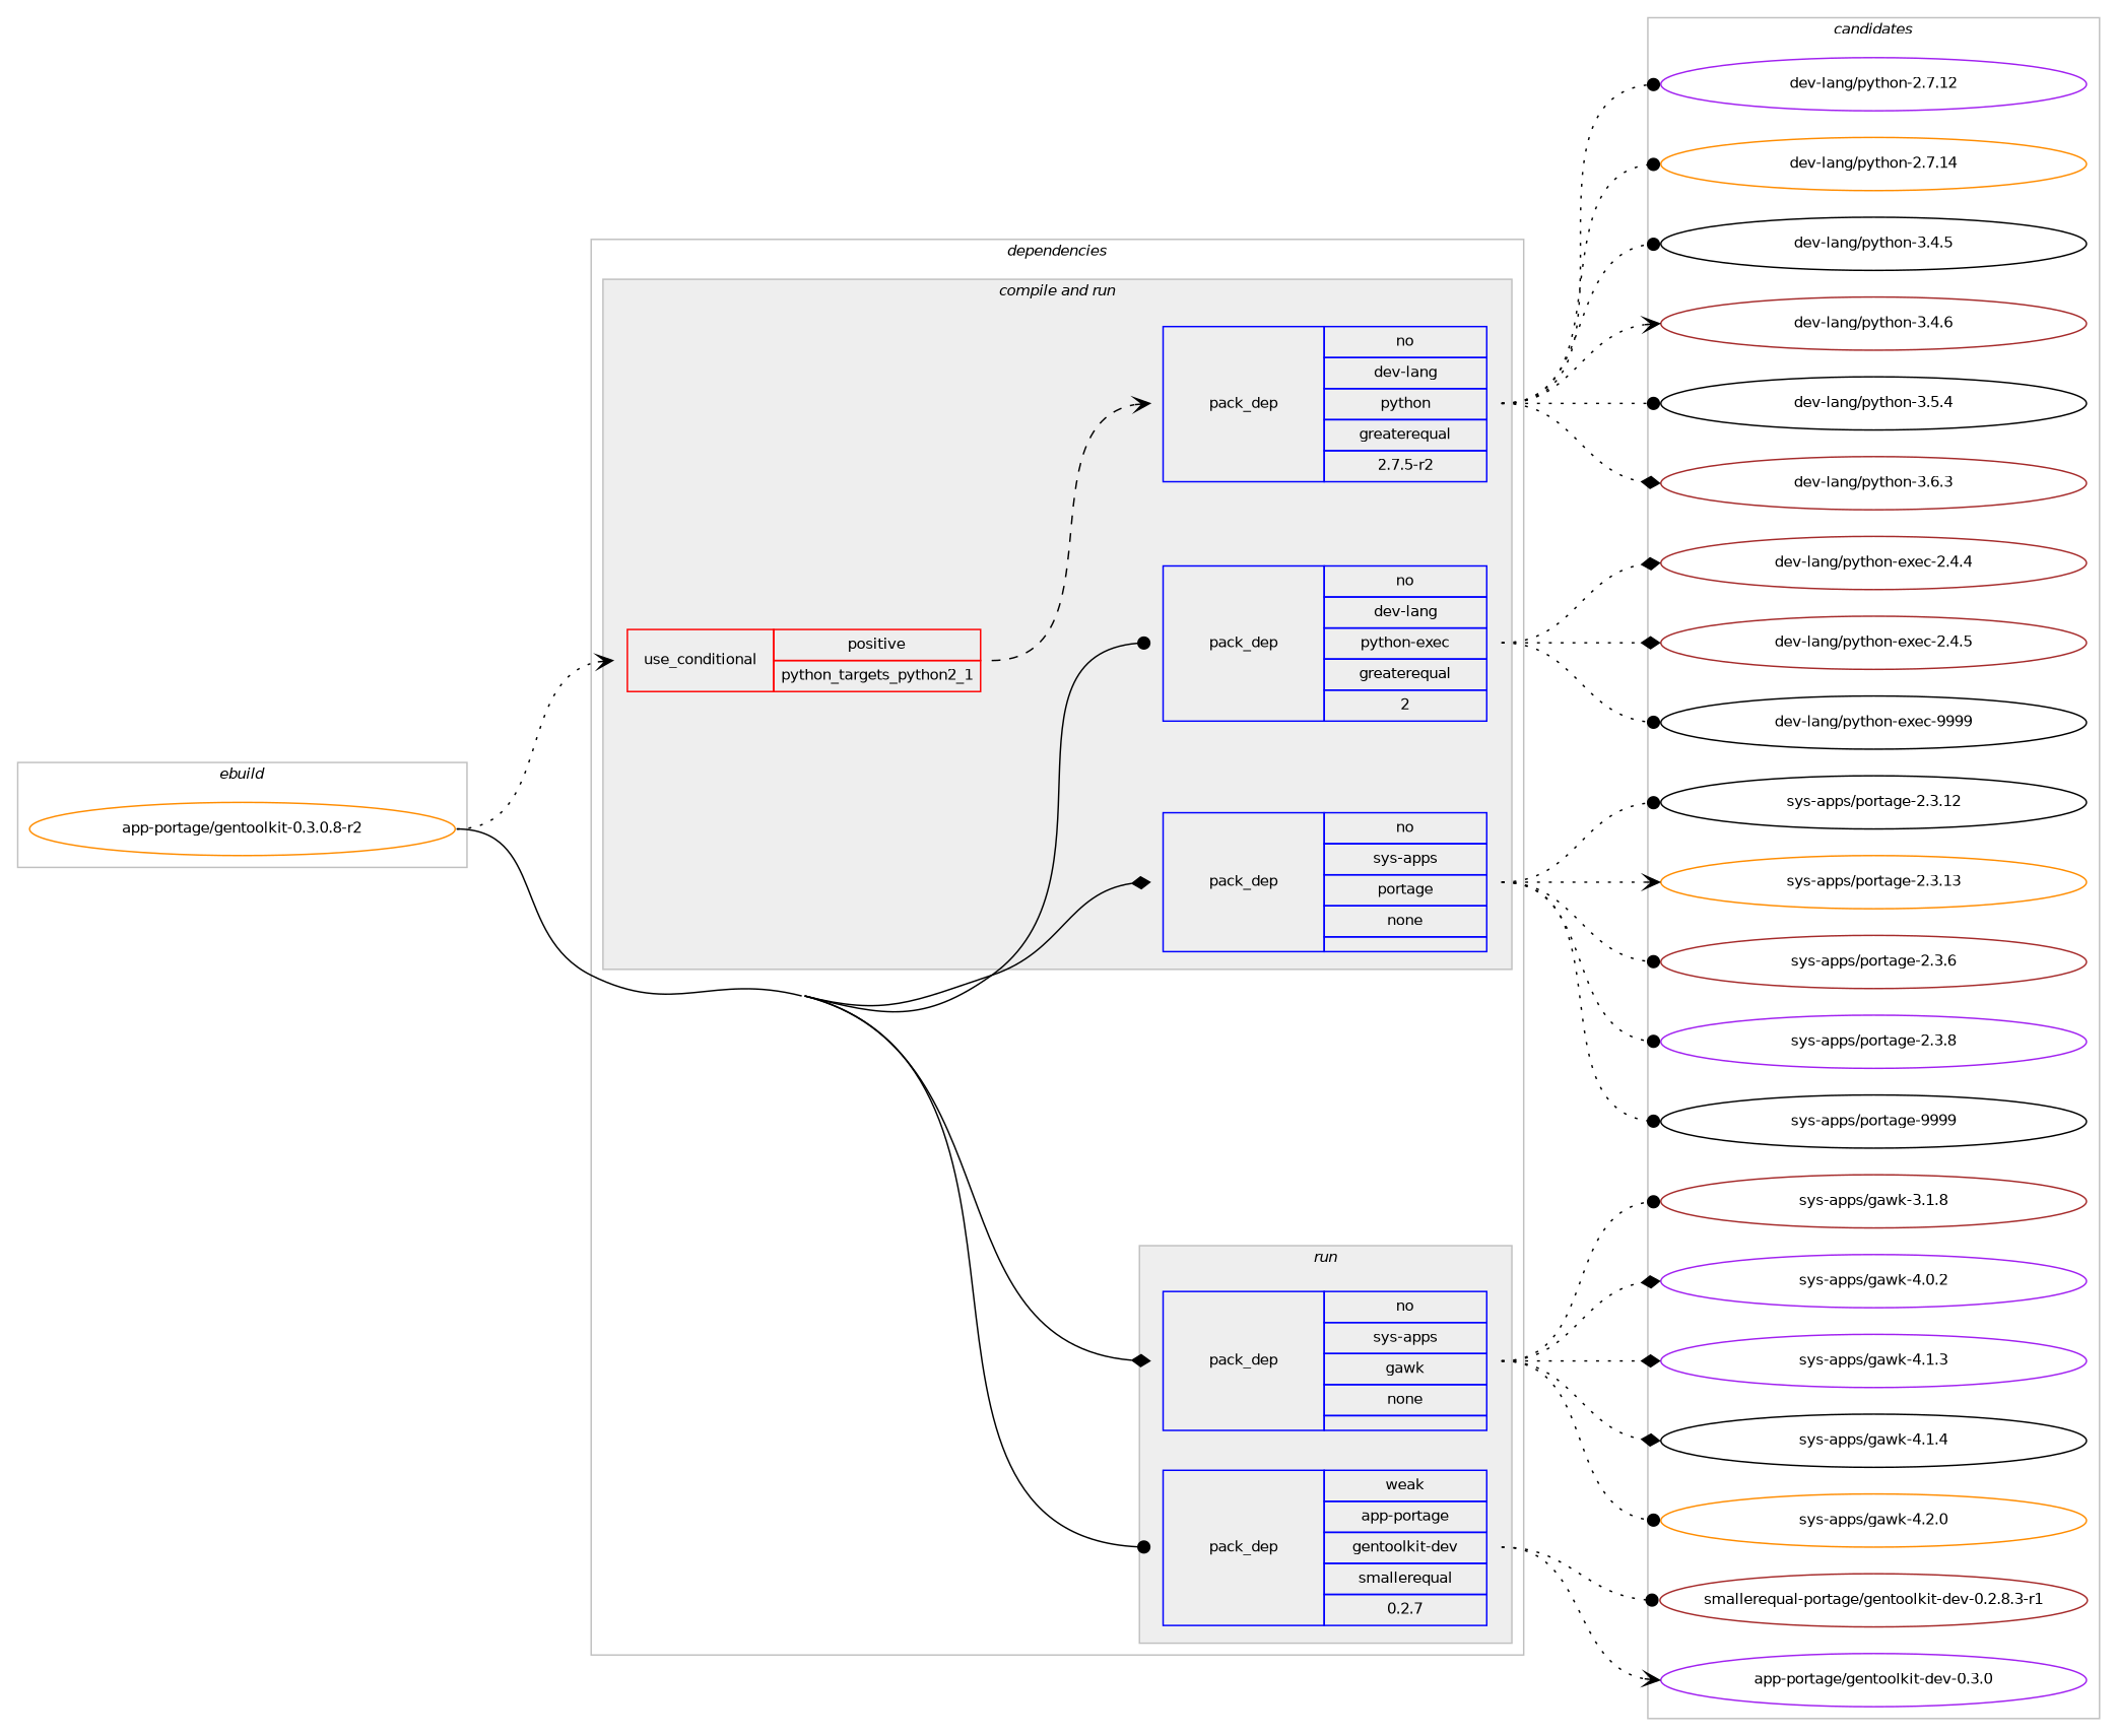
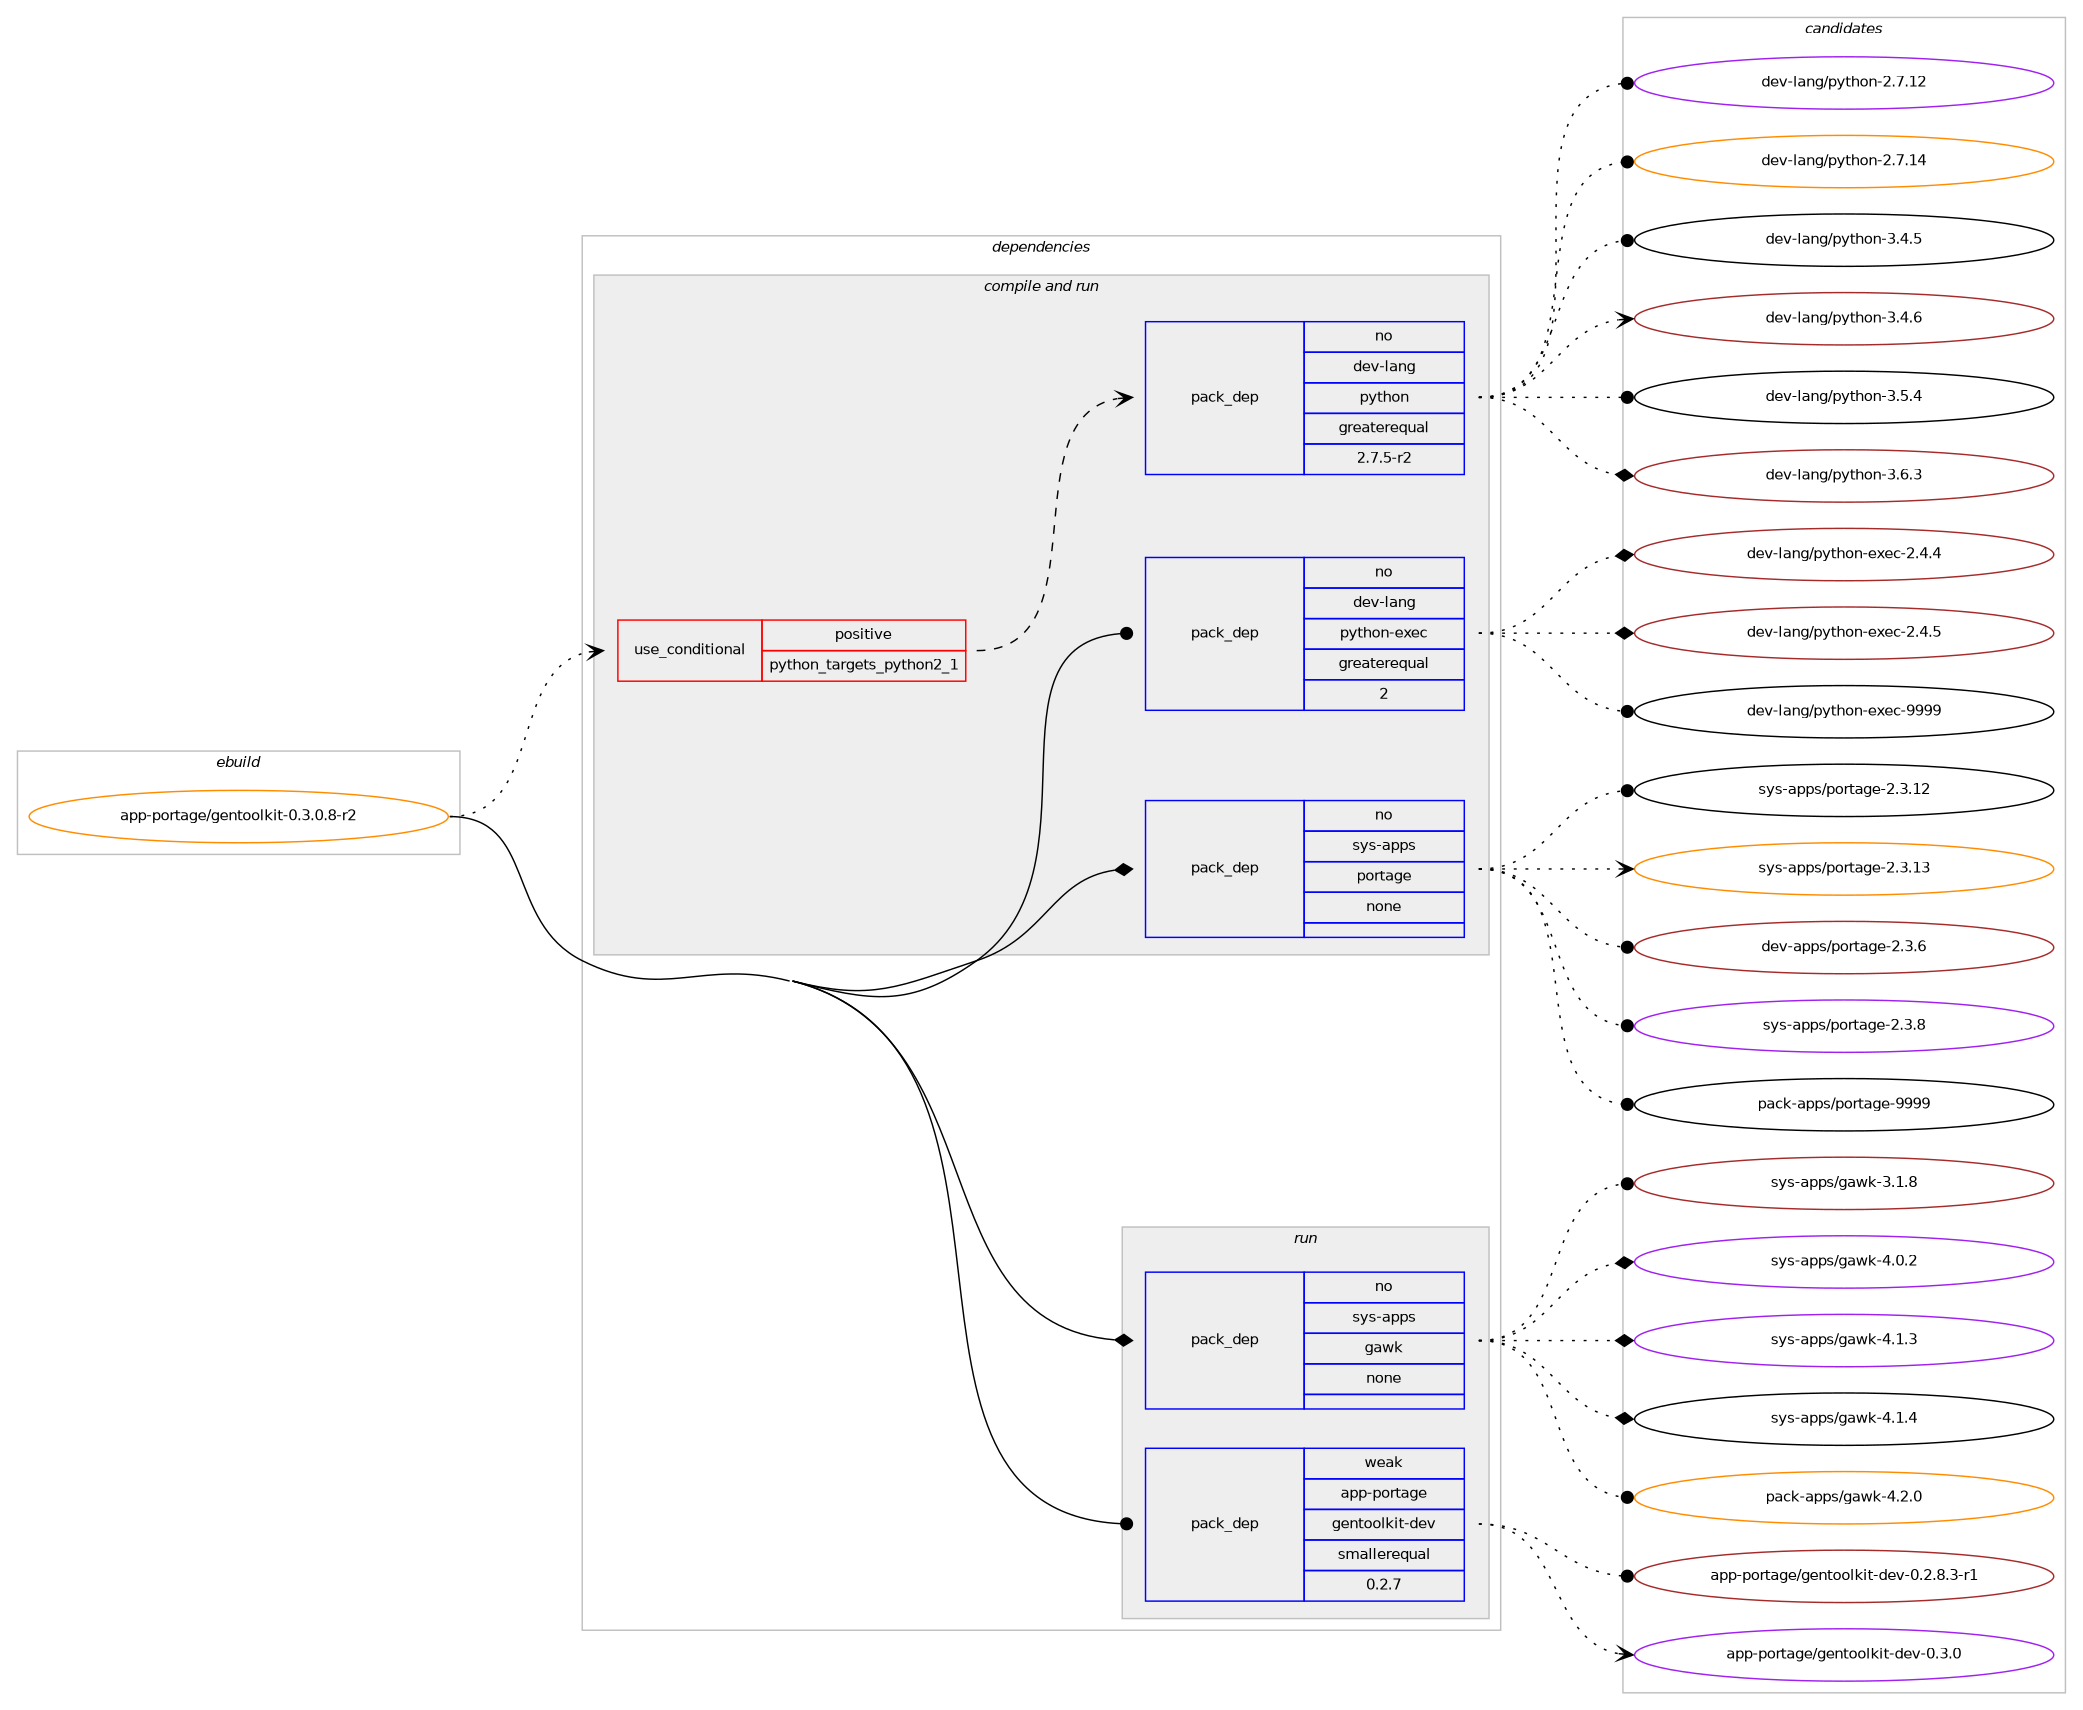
  digraph {
    compound=true
    concentrate=true
    fontname=Helvetica
    fontsize=10
    newrank=true
    rankdir=LR
    ranksep=1.5
    node [color=brown fontname=Helvetica fontsize=10]
    edge [arrowhead=dot headport=w style=dotted tailport=e weight=100]
    n1 [color=darkorange label="app-portage/gentoolkit-0.3.0.8-r2" width=4]
    n2 [color=blue label=<<TABLE BORDER="0" CELLBORDER="1" CELLSPACING="0" CELLPADDING="4" WIDTH="220"><TR><TD ROWSPAN="6" CELLPADDING="30">pack_dep</TD></TR><TR><TD WIDTH="110">no</TD></TR><TR><TD>dev-lang</TD></TR><TR><TD>python</TD></TR><TR><TD>greaterequal</TD></TR><TR><TD>2.7.5-r2</TD></TR></TABLE>> shape=none]
    n3 [color=red label=<<TABLE BORDER="0" CELLBORDER="1" CELLSPACING="0" CELLPADDING="4"><TR><TD ROWSPAN="3" CELLPADDING="10">use_conditional</TD></TR><TR><TD>positive</TD></TR><TR><TD>python_targets_python2_1</TD></TR></TABLE>> shape=none]
    n4 [color=blue label=<<TABLE BORDER="0" CELLBORDER="1" CELLSPACING="0" CELLPADDING="4" WIDTH="220"><TR><TD ROWSPAN="6" CELLPADDING="30">pack_dep</TD></TR><TR><TD WIDTH="110">no</TD></TR><TR><TD>dev-lang</TD></TR><TR><TD>python-exec</TD></TR><TR><TD>greaterequal</TD></TR><TR><TD>2</TD></TR></TABLE>> shape=none]
    n5 [color=blue label=<<TABLE BORDER="0" CELLBORDER="1" CELLSPACING="0" CELLPADDING="4" WIDTH="220"><TR><TD ROWSPAN="6" CELLPADDING="30">pack_dep</TD></TR><TR><TD WIDTH="110">no</TD></TR><TR><TD>sys-apps</TD></TR><TR><TD>portage</TD></TR><TR><TD>none</TD></TR><TR><TD></TD></TR></TABLE>> shape=none]
    n6 [color=blue label=<<TABLE BORDER="0" CELLBORDER="1" CELLSPACING="0" CELLPADDING="4" WIDTH="220"><TR><TD ROWSPAN="6" CELLPADDING="30">pack_dep</TD></TR><TR><TD WIDTH="110">no</TD></TR><TR><TD>sys-apps</TD></TR><TR><TD>gawk</TD></TR><TR><TD>none</TD></TR><TR><TD></TD></TR></TABLE>> shape=none]
    n7 [color=blue label=<<TABLE BORDER="0" CELLBORDER="1" CELLSPACING="0" CELLPADDING="4" WIDTH="220"><TR><TD ROWSPAN="6" CELLPADDING="30">pack_dep</TD></TR><TR><TD WIDTH="110">weak</TD></TR><TR><TD>app-portage</TD></TR><TR><TD>gentoolkit-dev</TD></TR><TR><TD>smallerequal</TD></TR><TR><TD>0.2.7</TD></TR></TABLE>> shape=none]
    n8 [color=purple label="dev-lang/python-2.7.12" width=4]
    n9 [color=darkorange label="dev-lang/python-2.7.14" width=4]
    n10 [color=black label="dev-lang/python-3.4.5" width=4]
    n11 [label="dev-lang/python-3.4.6" width=4]
    n12 [color=black label="dev-lang/python-3.5.4" width=4]
    n13 [label="dev-lang/python-3.6.3" width=4]
    n14 [label="dev-lang/python-exec-2.4.4" width=4]
    n15 [label="dev-lang/python-exec-2.4.5" width=4]
    n16 [color=black label="dev-lang/python-exec-9999" width=4]
    n17 [color=black label="sys-apps/portage-2.3.12" width=4]
    n18 [color=darkorange label="sys-apps/portage-2.3.13" width=4]
-   n19 [label="sys-apps/portage-2.3.6" width=4]
+   n19 [label="dev-apps/portage-2.3.6" width=4]
    n20 [color=purple label="sys-apps/portage-2.3.8" width=4]
-   n21 [color=black label="sys-apps/portage-9999" width=4]
+   n21 [color=black label="pack-apps/portage-9999" width=4]
    n22 [label="sys-apps/gawk-3.1.8" width=4]
    n23 [color=purple label="sys-apps/gawk-4.0.2" width=4]
    n24 [color=purple label="sys-apps/gawk-4.1.3" width=4]
    n25 [color=black label="sys-apps/gawk-4.1.4" width=4]
-   n26 [color=darkorange label="sys-apps/gawk-4.2.0" width=4]
-   n27 [label="smallerequal-portage/gentoolkit-dev-0.2.8.3-r1" width=4]
+   n26 [color=darkorange label="pack-apps/gawk-4.2.0" width=4]
+   n27 [label="app-portage/gentoolkit-dev-0.2.8.3-r1" width=4]
    n28 [color=purple label="app-portage/gentoolkit-dev-0.3.0" width=4]
    subgraph cluster_1 {
      color=gray
      label=<<i>ebuild</i>>
      rank=same
      n1
    }
    subgraph cluster_2 {
      color=gray
      label=<<i>dependencies</i>>
      subgraph cluster_3 {
        color=gray
        fillcolor="#eeeeee"
        label=<<i>compile</i>>
        style=filled
      }
      subgraph cluster_4 {
        color=gray
        fillcolor="#eeeeee"
        label=<<i>compile and run</i>>
        style=filled
        subgraph sub_5 {
          color=gray
          fillcolor="#eeeeee"
          label=<<i>compile and run</i>>
          style=filled
          n3
          subgraph sub_6 {
            color=gray
            fillcolor="#eeeeee"
            label=<<i>compile and run</i>>
            style=filled
            n2
          }
        }
        subgraph sub_7 {
          color=gray
          fillcolor="#eeeeee"
          label=<<i>compile and run</i>>
          style=filled
          n4
        }
        subgraph sub_8 {
          color=gray
          fillcolor="#eeeeee"
          label=<<i>compile and run</i>>
          style=filled
          n5
        }
      }
      subgraph cluster_9 {
        color=gray
        fillcolor="#eeeeee"
        label=<<i>run</i>>
        style=filled
        subgraph sub_10 {
          color=gray
          fillcolor="#eeeeee"
          label=<<i>run</i>>
          style=filled
          n6
        }
        subgraph sub_11 {
          color=gray
          fillcolor="#eeeeee"
          label=<<i>run</i>>
          style=filled
          n7
        }
      }
    }
    subgraph cluster_12 {
      color=gray
      label=<<i>candidates</i>>
      rank=same
      subgraph sub_13 {
        color=black
        label=<<i>candidates</i>>
        nodesep=1
        rank=same
        n8
        n9
        n10
        n11
        n12
        n13
      }
      subgraph sub_14 {
        color=black
        label=<<i>candidates</i>>
        nodesep=1
        rank=same
        n14
        n15
        n16
      }
      subgraph sub_15 {
        color=black
        label=<<i>candidates</i>>
        nodesep=1
        rank=same
        n17
        n18
        n19
        n20
        n21
      }
      subgraph sub_16 {
        color=black
        label=<<i>candidates</i>>
        nodesep=1
        rank=same
        n22
        n23
        n24
        n25
        n26
      }
      subgraph sub_17 {
        color=black
        label=<<i>candidates</i>>
        nodesep=1
        rank=same
        n27
        n28
      }
    }
    n1 -> n3 [arrowhead=vee weight=20]
    n1 -> n4 [style=solid weight=20]
    n1 -> n5 [arrowhead=diamond style=solid weight=20]
    n1 -> n6 [arrowhead=diamond style=solid weight=20]
    n1 -> n7 [style=solid weight=20]
    n2 -> n8
    n2 -> n9
    n2 -> n10
    n2 -> n11 [arrowhead=vee]
    n2 -> n12
    n2 -> n13 [arrowhead=diamond]
    n3 -> n2 [arrowhead=vee style=dashed weight=20]
    n4 -> n14 [arrowhead=diamond]
    n4 -> n15 [arrowhead=diamond]
    n4 -> n16
    n5 -> n17
    n5 -> n18 [arrowhead=vee]
    n5 -> n19
    n5 -> n20
    n5 -> n21
    n6 -> n22
    n6 -> n23 [arrowhead=diamond]
    n6 -> n24 [arrowhead=diamond]
    n6 -> n25 [arrowhead=diamond]
    n6 -> n26
    n7 -> n27
    n7 -> n28 [arrowhead=vee]
  }
